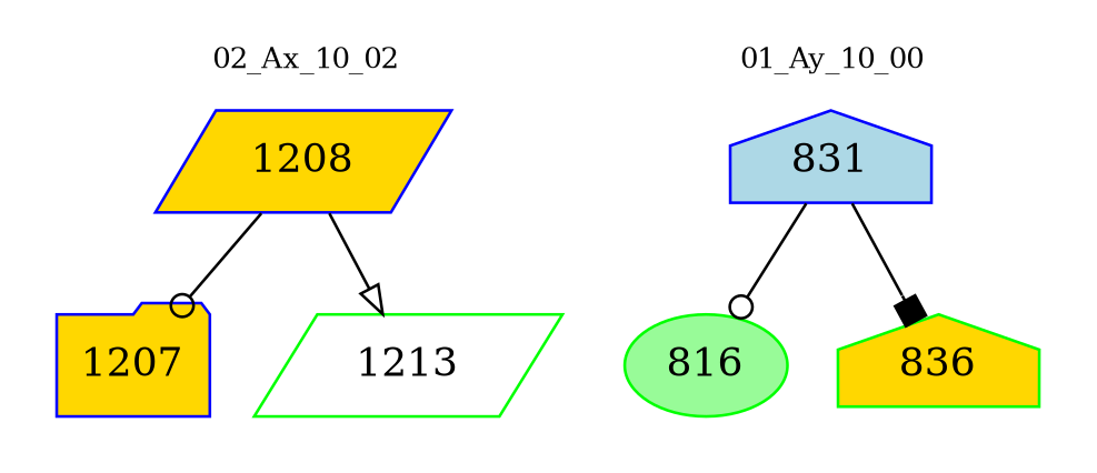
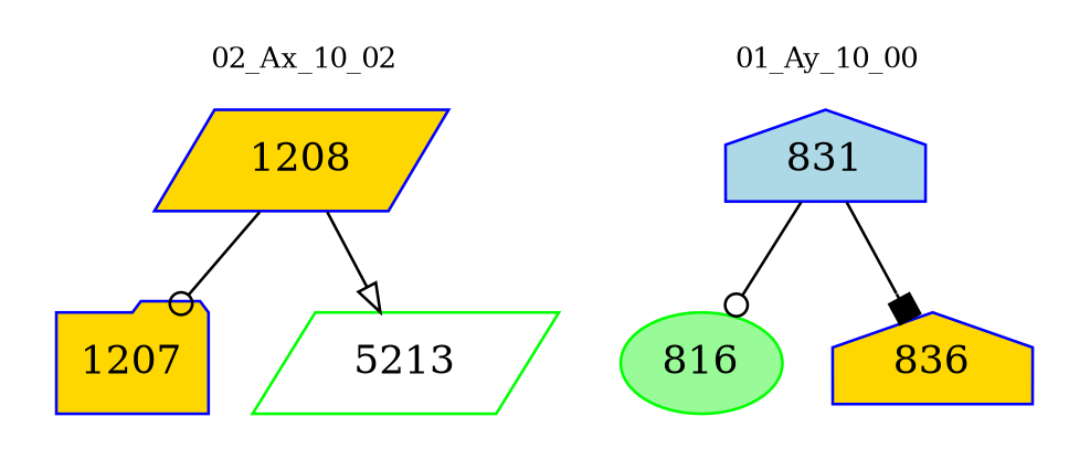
  digraph {
    node [color=blue fillcolor=gold shape=parallelogram style=filled]
    edge [arrowhead=odot color=black]
    n1 [label=1208]
    n2 [label=1207 shape=folder]
-   n3 [color=green fillcolor=white label=1213]
+   n3 [color=green fillcolor=white label=5213]
    n4 [fillcolor=lightblue label=831 shape=house]
    n5 [color=green fillcolor=palegreen label=816 shape=ellipse]
-   n6 [color=green label=836 shape=house]
+   n6 [label=836 shape=house]
    subgraph cluster_1 {
      color=white
      fontsize=10
      label="02_Ax_10_02"
      n1
      n2
      n3
    }
    subgraph cluster_2 {
      color=white
      fontsize=10
      label="01_Ay_10_00"
      n4
      n5
      n6
    }
    n1 -> n2
    n1 -> n3 [arrowhead=onormal]
    n4 -> n5
    n4 -> n6 [arrowhead=box]
  }
